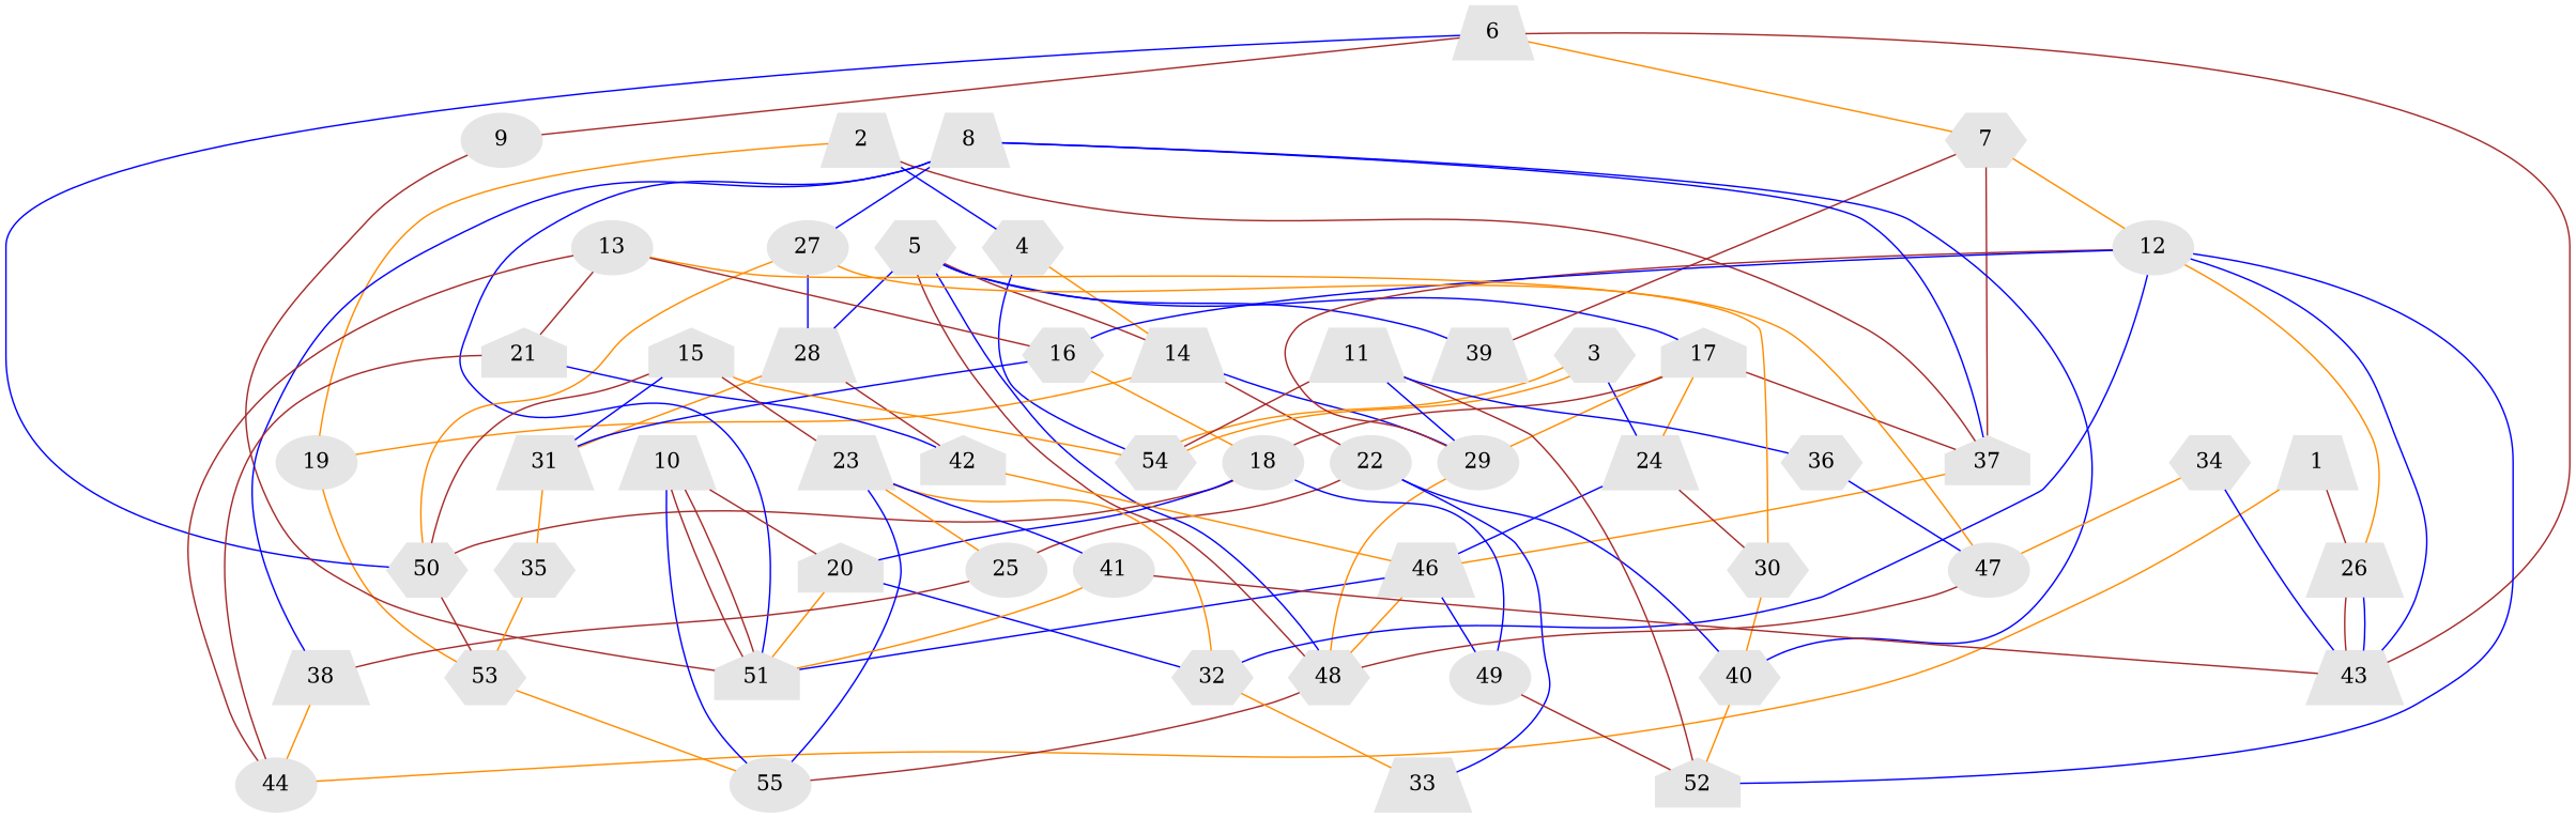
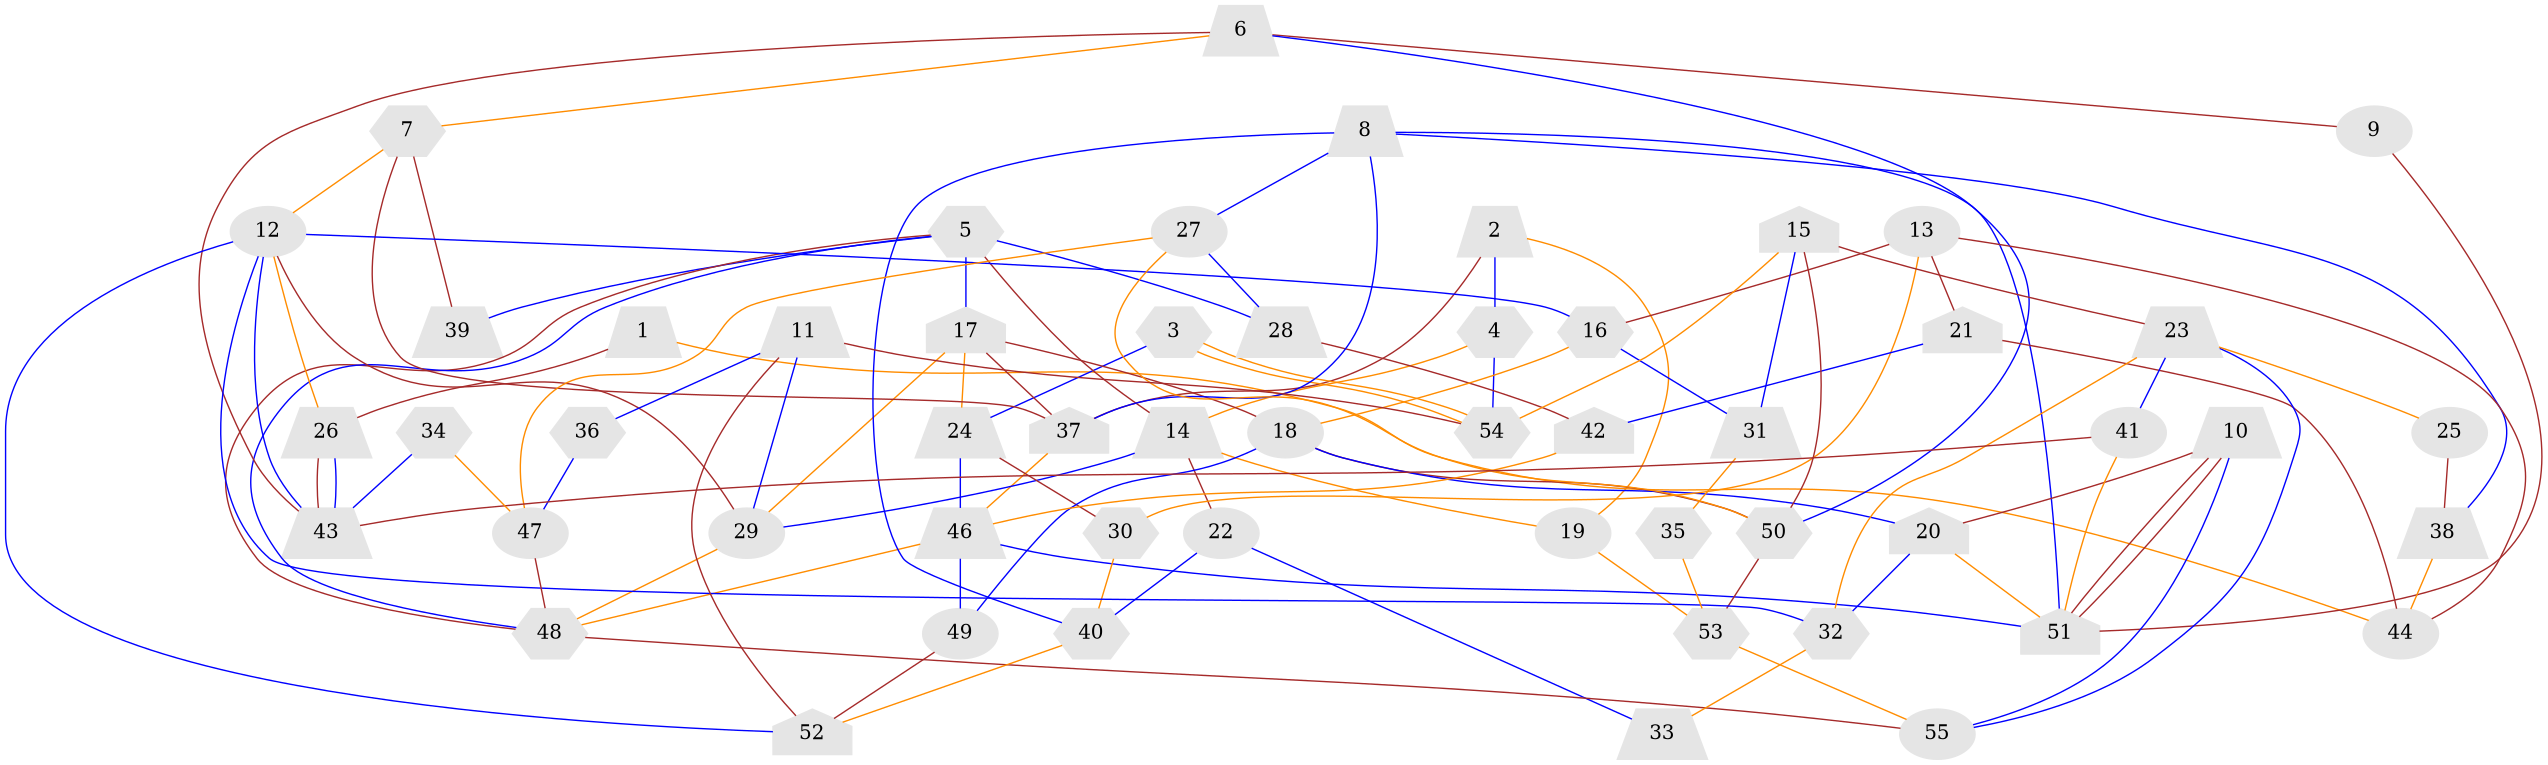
  graph {
    node [color=gray90 shape=trapezium style=filled]
    edge [color=blue]
    1
    26
    44 [shape=ellipse]
    43
    4 [shape=hexagon]
    2
    19 [shape=ellipse]
    37 [shape=house]
    54 [shape=hexagon]
    14
    53 [shape=hexagon]
    46
    3 [shape=hexagon]
    24
    30 [shape=hexagon]
    29 [shape=ellipse]
    22 [shape=ellipse]
    5 [shape=hexagon]
    17 [shape=house]
    28
    39
    48 [shape=hexagon]
    18 [shape=ellipse]
    31
    42 [shape=house]
    55 [shape=ellipse]
    7 [shape=hexagon]
    6
    9 [shape=ellipse]
    50 [shape=hexagon]
    12 [shape=ellipse]
    51 [shape=house]
    52 [shape=house]
    16 [shape=hexagon]
    32 [shape=hexagon]
    8
    27 [shape=ellipse]
    38
    40 [shape=hexagon]
    47 [shape=ellipse]
    10
    20 [shape=house]
    11
    36 [shape=hexagon]
    33
    13 [shape=ellipse]
    21 [shape=house]
    25 [shape=ellipse]
    15 [shape=house]
    23
    41 [shape=ellipse]
    35 [shape=hexagon]
    49 [shape=ellipse]
    34 [shape=hexagon]
    1 -- 26 [color=brown]
    1 -- 44 [color=darkorange]
    26 -- 43 [color=brown]
    26 -- 43
    4 -- 54
    4 -- 14 [color=darkorange]
    2 -- 4
    2 -- 19 [color=darkorange]
    2 -- 37 [color=brown]
    19 -- 53 [color=darkorange]
    37 -- 46 [color=darkorange]
    14 -- 19 [color=darkorange]
    14 -- 29
    14 -- 22 [color=brown]
    53 -- 55 [color=darkorange]
    46 -- 48 [color=darkorange]
    46 -- 51
    46 -- 49
    3 -- 54 [color=darkorange]
    3 -- 54 [color=darkorange]
    3 -- 24
    24 -- 46
    24 -- 30 [color=brown]
    30 -- 40 [color=darkorange]
    29 -- 48 [color=darkorange]
    22 -- 40
    22 -- 33
-   22 -- 25 [color=brown]
    5 -- 14 [color=brown]
    5 -- 17
    5 -- 28
    5 -- 39
    5 -- 48 [color=brown]
    5 -- 48
    17 -- 37 [color=brown]
    17 -- 24 [color=darkorange]
    17 -- 29 [color=darkorange]
    17 -- 18 [color=brown]
-   28 -- 31 [color=darkorange]
    28 -- 42 [color=brown]
    48 -- 55 [color=brown]
    18 -- 50 [color=brown]
    18 -- 20
    18 -- 49
    31 -- 35 [color=darkorange]
    42 -- 46 [color=darkorange]
    7 -- 37 [color=brown]
    7 -- 39 [color=brown]
    7 -- 12 [color=darkorange]
    6 -- 43 [color=brown]
    6 -- 7 [color=darkorange]
    6 -- 9 [color=brown]
    6 -- 50
    9 -- 51 [color=brown]
    50 -- 53 [color=brown]
    12 -- 26 [color=darkorange]
    12 -- 43
    12 -- 29 [color=brown]
    12 -- 52
    12 -- 16
    12 -- 32
    16 -- 18 [color=darkorange]
    16 -- 31
    32 -- 33 [color=darkorange]
    8 -- 37
    8 -- 51
    8 -- 27
    8 -- 38
    8 -- 40
    27 -- 28
    27 -- 50 [color=darkorange]
    27 -- 47 [color=darkorange]
    38 -- 44 [color=darkorange]
    40 -- 52 [color=darkorange]
    47 -- 48 [color=brown]
    10 -- 55
    10 -- 51 [color=brown]
    10 -- 51 [color=brown]
    10 -- 20 [color=brown]
    20 -- 51 [color=darkorange]
    20 -- 32
    11 -- 54 [color=brown]
    11 -- 29
    11 -- 52 [color=brown]
    11 -- 36
    36 -- 47
    13 -- 44 [color=brown]
    13 -- 30 [color=darkorange]
    13 -- 16 [color=brown]
    13 -- 21 [color=brown]
    21 -- 44 [color=brown]
    21 -- 42
    25 -- 38 [color=brown]
    15 -- 54 [color=darkorange]
    15 -- 31
    15 -- 50 [color=brown]
    15 -- 23 [color=brown]
    23 -- 55
    23 -- 32 [color=darkorange]
    23 -- 25 [color=darkorange]
    23 -- 41
    41 -- 43 [color=brown]
    41 -- 51 [color=darkorange]
    35 -- 53 [color=darkorange]
    49 -- 52 [color=brown]
    34 -- 43
    34 -- 47 [color=darkorange]
  }
